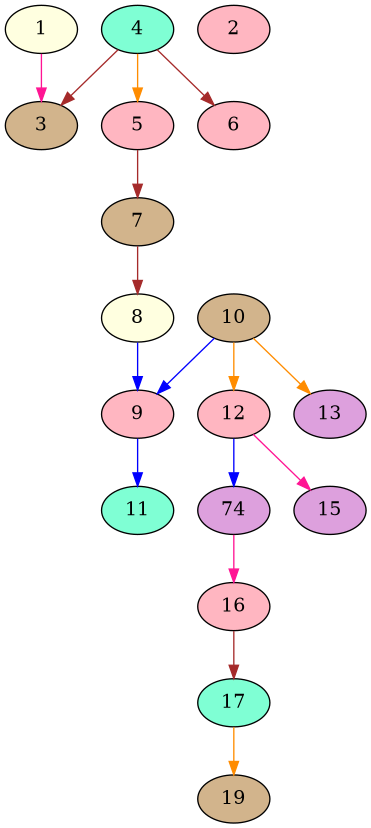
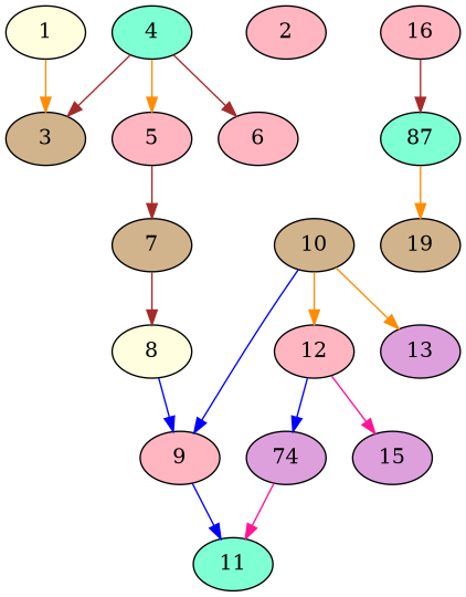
  digraph {
    node [alpha=0.09 fillcolor=lightpink style=filled]
    edge [color=brown]
    1 [expect_size=19674112 fillcolor=lightyellow]
    3 [alpha=0.04 expect_size=30533632 fillcolor=tan]
    4 [expect_size=41556992 fillcolor=aquamarine]
    5 [alpha=0.15 expect_size=5510144]
    6 [alpha=0.13 expect_size=35234816]
    2 [alpha=0.15 expect_size=24727552]
    7 [alpha=0.11 expect_size=38085632 fillcolor=tan]
    8 [alpha=0.16 expect_size=7644160 fillcolor=lightyellow]
    9 [expect_size=37573632]
    11 [alpha=0.01 expect_size=10142720 fillcolor=aquamarine]
    10 [alpha=0.19 expect_size=44490752 fillcolor=tan]
    12 [alpha=0.12 expect_size=31425536]
    13 [alpha=0.03 expect_size=20746240 fillcolor=plum]
    n14 [alpha=0.17 expect_size=30023680 fillcolor=plum label=74]
    15 [alpha=0.13 expect_size=51506176 fillcolor=plum]
    16 [alpha=0.11 expect_size=39043072]
-   17 [alpha=0.13 expect_size=23083008 fillcolor=aquamarine]
+   17 [alpha=0.13 expect_size=23083008 fillcolor=aquamarine label=87]
    19 [expect_size=38532096 fillcolor=tan]
-   1 -> 3 [color=deeppink]
+   1 -> 3 [color=darkorange]
    4 -> 3
    4 -> 5 [color=darkorange]
    4 -> 6
    5 -> 7
    7 -> 8
    8 -> 9 [color=blue]
    9 -> 11 [color=blue]
    10 -> 9 [color=blue]
    10 -> 12 [color=darkorange]
    10 -> 13 [color=darkorange]
    12 -> n14 [color=blue]
    12 -> 15 [color=deeppink]
-   n14 -> 16 [color=deeppink]
+   n14 -> 11 [color=deeppink]
    16 -> 17
    17 -> 19 [color=darkorange]
  }
